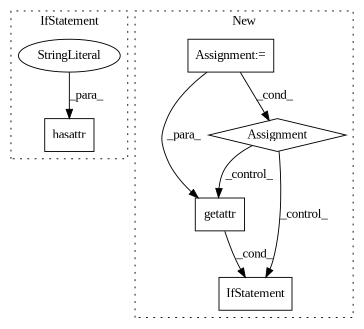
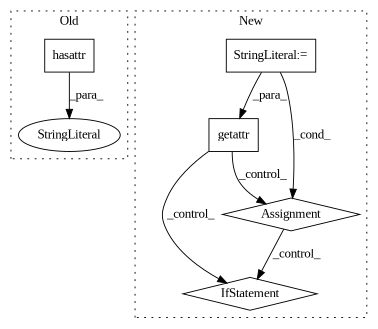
  digraph {
    fontname="Liberation Serif"
    node [a=32 fontname="Liberation Serif" l="8,1" s="2934,3024" shape=box]
    edge [fontname="Liberation Serif"]
    n1 [label=hasattr s="2564,2596"]
    n2 [a=45 l=14 label=StringLiteral s=2582 shape=ellipse]
    n3 [label=getattr s="3230,3278"]
-   n4 [a=25 l="4,2" label=IfStatement s="3296,3325"]
+   n4 [a=25 l="4,2" label=IfStatement s="3296,3325" shape=diamond]
    n5 [a=70 l="53,2" label=Assignment shape=diamond]
-   n6 [a=7 l="53,2" label="Assignment:="]
+   n6 [a=7 l="53,2" label="StringLiteral:="]
    subgraph cluster_1 {
-     label=IfStatement
+     label=Old
      style=dotted
      n1
      n2
    }
    subgraph cluster_2 {
      label=New
      style=dotted
      n3
      n4
      n5
      n6
    }
-   n2 -> n1 [label=_para_]
-   n3 -> n4 [label=_cond_]
-   n5 -> n3 [label=_control_]
+   n1 -> n2 [label=_para_]
+   n3 -> n4 [label=_control_]
+   n3 -> n5 [label=_control_]
    n5 -> n4 [label=_control_]
    n6 -> n3 [label=_para_]
    n6 -> n5 [label=_cond_]
  }
